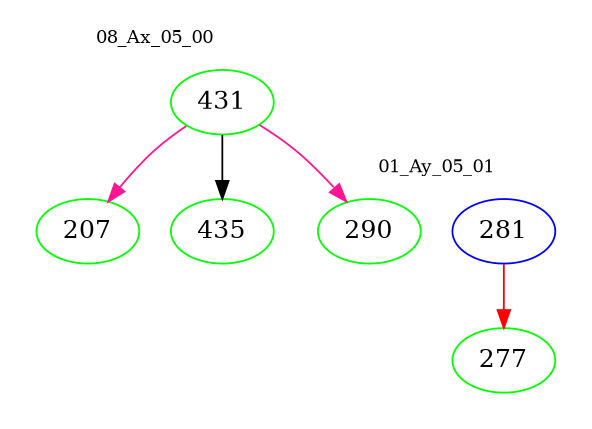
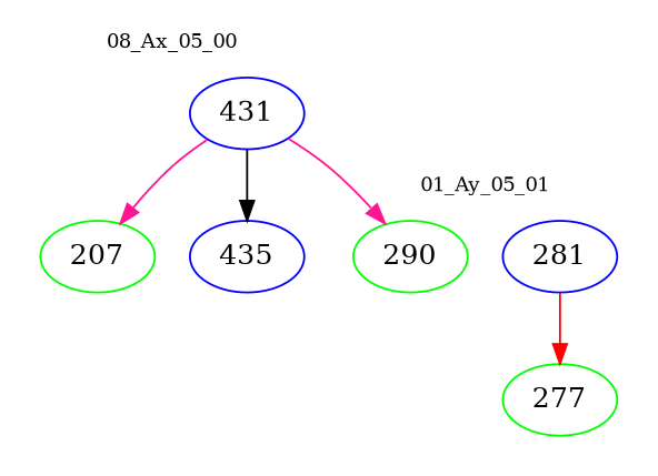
  digraph {
    node [color=green]
    edge [color=deeppink]
    n1 [color=blue label=281]
    n2 [label=277]
    n3 [label=290]
-   n4 [label=431]
+   n4 [color=blue label=431]
    n5 [label=207]
-   n6 [label=435]
+   n6 [color=blue label=435]
    subgraph cluster_1 {
      color=white
      fontsize=10
      label="01_Ay_05_01"
      n1
      n2
      n3
    }
    subgraph cluster_2 {
      color=white
      fontsize=10
      label="08_Ax_05_00"
      n4
      n5
      n6
    }
    n1 -> n2 [color=red]
    n4 -> n3
    n4 -> n5
    n4 -> n6 [color=black]
  }
